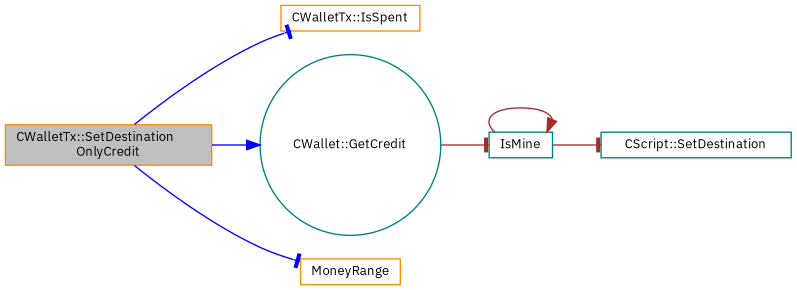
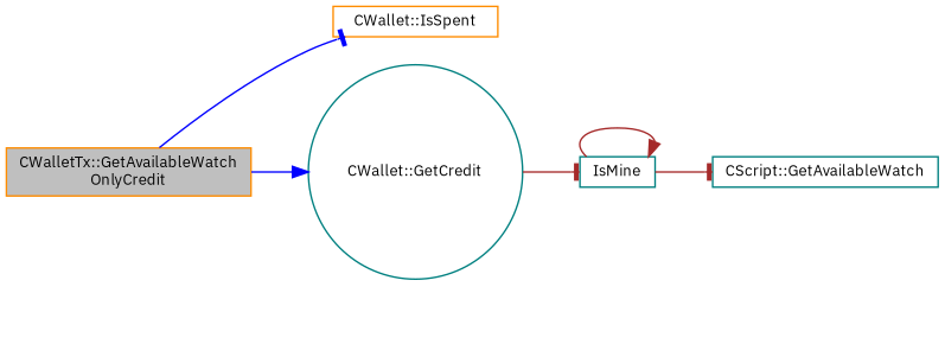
  digraph {
    fontname="IBM Plex Sans"
    rankdir=LR
    node [color=darkorange fillcolor=white fontname="IBM Plex Sans" fontsize=10 shape=box style=filled]
    edge [arrowhead=tee color=blue fontname="IBM Plex Sans" fontsize=10 labelfontname=Helvetica labelfontsize=10 style=solid]
-   n1 [fillcolor=grey75 fontcolor=black height=0.2 label="CWalletTx::SetDestination\lOnlyCredit" width=0.4]
-   n2 [height=0.2 label="CWalletTx::IsSpent" width=0.4]
+   n1 [fillcolor=grey75 fontcolor=black height=0.2 label="CWalletTx::GetAvailableWatch\lOnlyCredit" width=0.4]
+   n2 [height=0.2 label="CWallet::IsSpent" width=0.4]
    n3 [color=teal height=0.2 label="CWallet::GetCredit" shape=circle width=0.4]
-   n4 [height=0.2 label=MoneyRange width=0.4]
    n5 [color=teal height=0.2 label=IsMine width=0.4]
-   n6 [color=teal height=0.2 label="CScript::SetDestination" width=0.4]
+   n6 [color=teal height=0.2 label="CScript::GetAvailableWatch" width=0.4]
    n1 -> n2
    n1 -> n3 [arrowhead=normal]
-   n1 -> n4
    n3 -> n5 [color=brown]
    n5 -> n5 [arrowhead=normal color=brown]
    n5 -> n6 [color=brown]
  }
